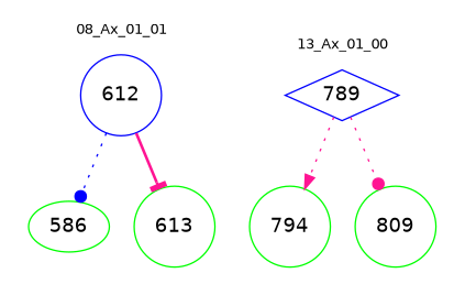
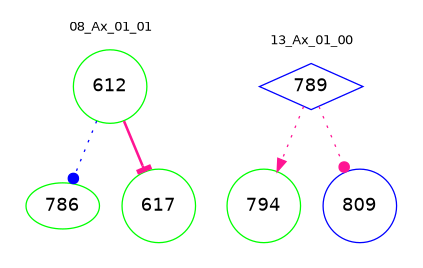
  digraph {
    fontname="DejaVu Sans"
    node [color=green fontname="DejaVu Sans" shape=circle]
    edge [arrowhead=dot color=deeppink fontname="DejaVu Sans" style=dotted]
-   n1 [color=blue label=612]
-   n2 [label=586 shape=ellipse]
-   n3 [label=613]
+   n1 [label=612]
+   n2 [label=786 shape=ellipse]
+   n3 [label=617]
    n4 [color=blue label=789 shape=diamond]
    n5 [label=794]
-   n6 [label=809]
+   n6 [color=blue label=809]
    subgraph cluster_1 {
      color=white
      fontsize=10
      label="08_Ax_01_01"
      n1
      n2
      n3
    }
    subgraph cluster_2 {
      color=white
      fontsize=10
      label="13_Ax_01_00"
      n4
      n5
      n6
    }
    n1 -> n2 [color=blue]
    n1 -> n3 [arrowhead=tee style=bold]
    n4 -> n5 [arrowhead=normal]
    n4 -> n6
  }
